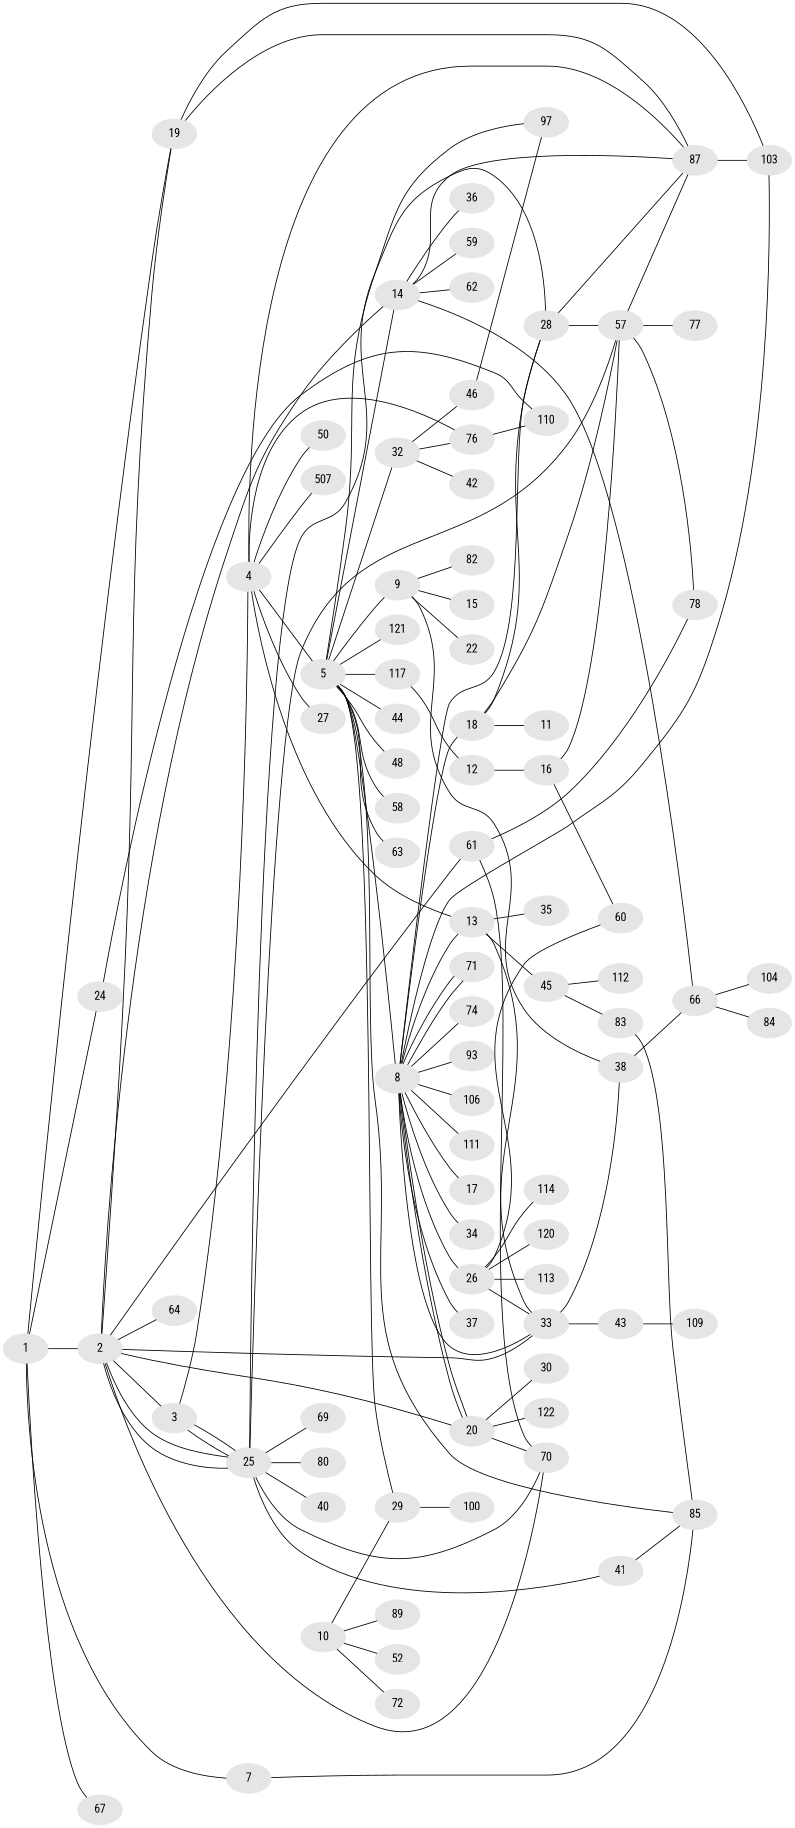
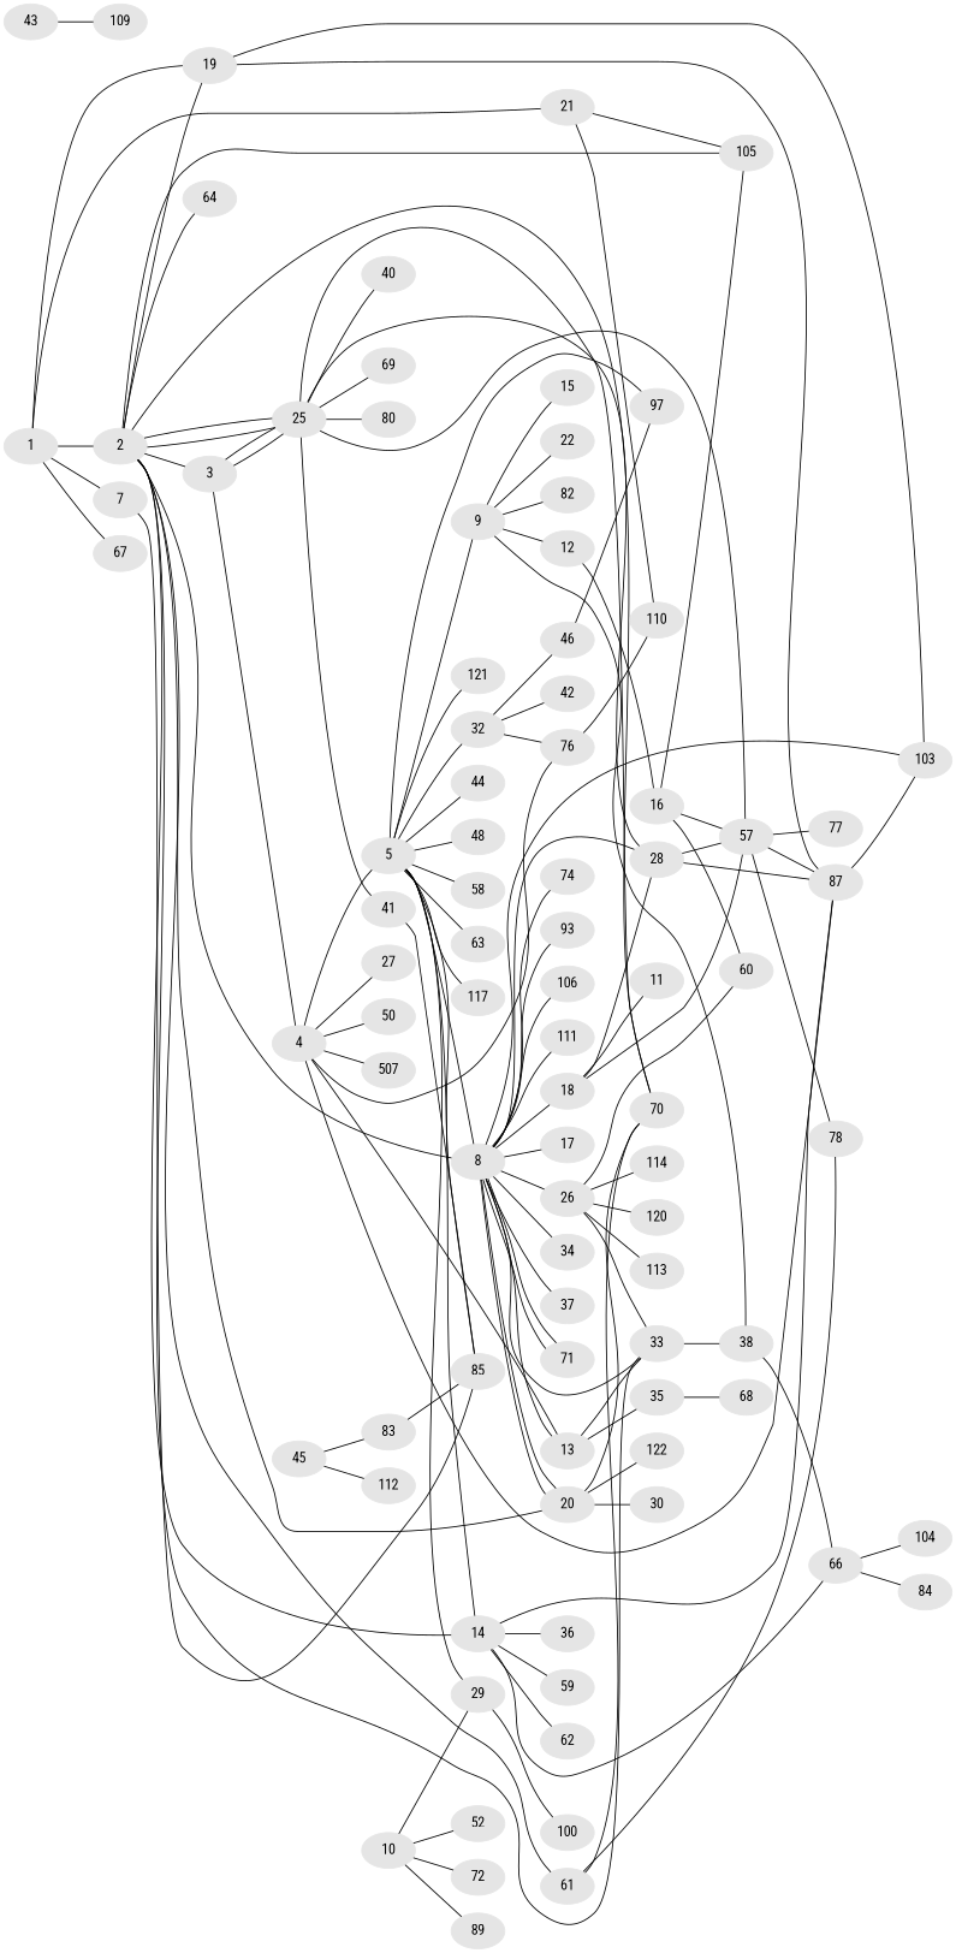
  graph {
    fontname="Roboto Condensed"
    rankdir=LR
    node [color=gray90 fontname="Roboto Condensed" style=filled]
    edge [fontname="Roboto Condensed"]
    1 [super="+39"]
    2 [super="+118"]
    7
    19 [super="+91"]
-   24 [super="+102"]
+   24 [super="+102" label=21]
    67
    3
    8 [super="+11"]
    14 [super="+47"]
    20 [super="+75"]
    25 [super="+65"]
    33 [super="+115"]
    61 [super="+86"]
    64
    70
+   105
    85 [super="+99"]
    87 [super="+88"]
    103
    110
    4 [super="+6"]
    13 [super="+31"]
    17
    18 [super="+73"]
    26 [super="+51"]
    28 [super="+116"]
    34
    37
    71
    74
    93
    106
    111
    36
    59
    62
    66 [super="+79"]
    30
    122
    57 [super="+101"]
    40
    41
    69 [super="+92"]
    80
    38 [super="+96"]
    43
    78
    5 [super="+81"]
    27
    50
    76 [super="+119"]
    n52 [label=507]
    9 [super="+94"]
    29 [super="+55"]
    32 [super="+53"]
    44
    48
    58
    63
    97 [super="+98"]
    117
    121
    10 [super="+23"]
    52
    72 [super="+108"]
    89
    35
    45 [super="+49"]
    12
    15
    22
    82
    100
    42 [super="+56"]
    46
    n76 [label=11]
    60
    113
    114
    120
    16 [super="+90"]
+   68
    83
    112
    84
    104
    77
    109
    1 -- 2
    1 -- 7
    1 -- 19
    1 -- 24
    1 -- 67
    2 -- 19
    2 -- 3
+   2 -- 8
    2 -- 14 [weight=2]
    2 -- 20
    2 -- 25
    2 -- 25
    2 -- 33
    2 -- 61
    2 -- 64
    2 -- 70
+   2 -- 105
    7 -- 85
    19 -- 87
    19 -- 103
+   24 -- 105
    24 -- 110
    3 -- 25
    3 -- 25
    3 -- 4
    8 -- 20
    8 -- 20
    8 -- 33
    8 -- 103
    8 -- 13
    8 -- 17
    8 -- 18
    8 -- 26
    8 -- 28
    8 -- 34
    8 -- 37
    8 -- 71
    8 -- 71
    8 -- 74
    8 -- 93
    8 -- 106
    8 -- 111
    14 -- 87
    14 -- 36
    14 -- 59
    14 -- 62
    14 -- 66
    20 -- 70
    20 -- 30
    20 -- 122
    25 -- 70
    25 -- 28
    25 -- 57
    25 -- 40
    25 -- 41
    25 -- 69
    25 -- 80
    33 -- 38
-   33 -- 43
    61 -- 70
    61 -- 78
    87 -- 103
    4 -- 87
    4 -- 13
    4 -- 5
    4 -- 27
    4 -- 50
    4 -- 76
    4 -- n52
    13 -- 33
    13 -- 35
-   13 -- 45
    18 -- 28
    18 -- 57
    18 -- n76
    26 -- 33
    26 -- 60
    26 -- 113
    26 -- 114
    26 -- 120
    28 -- 87
    28 -- 57
    66 -- 84
    66 -- 104
    57 -- 87
    57 -- 78
    57 -- 77
    41 -- 85
    38 -- 66
    43 -- 109
    5 -- 8
    5 -- 14
    5 -- 85
    5 -- 9
    5 -- 29
    5 -- 32
    5 -- 44
    5 -- 48
    5 -- 58
    5 -- 63
    5 -- 97
    5 -- 117
    5 -- 121
    76 -- 110
    9 -- 38
-   117 -- 12
+   9 -- 12
    9 -- 15
    9 -- 22
    9 -- 82
    29 -- 100
    32 -- 76
    32 -- 42
    32 -- 46
    10 -- 29
    10 -- 52
    10 -- 72
    10 -- 89
+   35 -- 68
    45 -- 83
    45 -- 112
    12 -- 16
    46 -- 97
+   16 -- 105
    16 -- 57
    16 -- 60
    83 -- 85
  }
